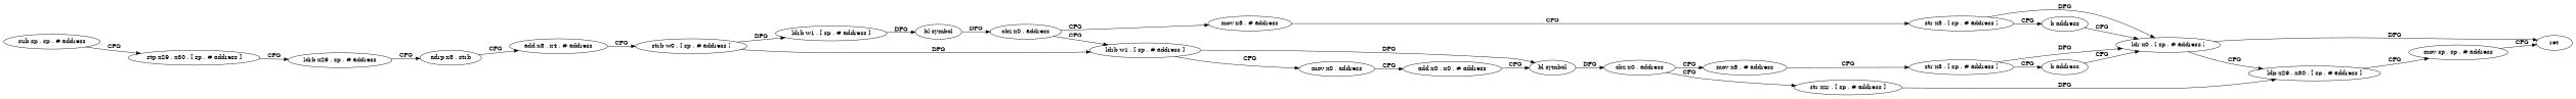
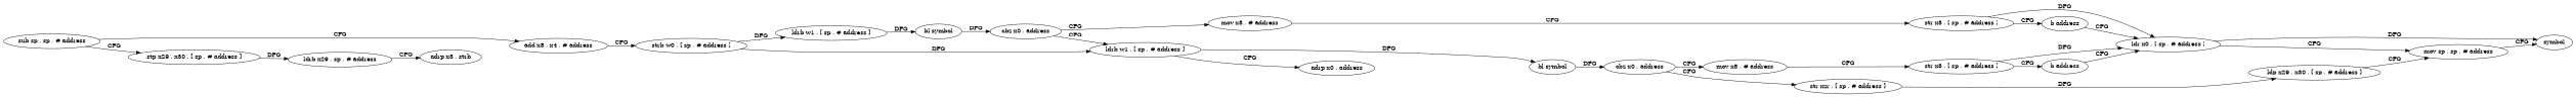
  digraph {
    rankdir=LR
    n1 [label="sub sp , sp , # address"]
    n2 [label="stp x29 , x30 , [ sp , # address ]"]
    n3 [label="ldrb x29 , sp , # address"]
    n4 [label="adrp x8 , strb"]
    n5 [label="add x8 , x4 , # address"]
    n6 [label="strb w0 , [ sp , # address ]"]
    n7 [label="ldrb w1 , [ sp , # address ]"]
    n8 [label="ldrb w1 , [ sp , # address ]"]
    n9 [label="bl symbol"]
-   n10 [label="mov x0 , address"]
+   n10 [label="adrp x0 , address"]
    n11 [label="bl symbol"]
    n12 [label="cbz x0 , address"]
    n13 [label="mov x8 , # address"]
    n14 [label="str x8 , [ sp , # address ]"]
-   n15 [label="add x0 , x0 , # address"]
    n16 [label="cbz x0 , address"]
    n17 [label="ldr x0 , [ sp , # address ]"]
    n18 [label="b address"]
    n19 [label="str xzr , [ sp , # address ]"]
    n20 [label="mov x8 , # address"]
    n21 [label="ldp x29 , x30 , [ sp , # address ]"]
    n22 [label="str x8 , [ sp , # address ]"]
-   n23 [label=ret]
+   n23 [label=symbol]
    n24 [label="b address"]
    n25 [label="mov sp , sp , # address"]
    n1 -> n2 [label=CFG]
-   n2 -> n3 [label=CFG]
+   n2 -> n3 [label=DFG]
    n3 -> n4 [label=CFG]
-   n4 -> n5 [label=CFG]
+   n1 -> n5 [label=CFG]
    n5 -> n6 [label=CFG]
    n6 -> n7 [label=DFG]
    n6 -> n8 [label=DFG]
    n7 -> n9 [label=DFG]
    n8 -> n10 [label=CFG]
    n8 -> n11 [label=DFG]
    n9 -> n12 [label=DFG]
-   n10 -> n15 [label=CFG]
    n11 -> n16 [label=DFG]
    n12 -> n8 [label=CFG]
    n12 -> n13 [label=CFG]
    n13 -> n14 [label=CFG]
    n14 -> n17 [label=DFG]
    n14 -> n18 [label=CFG]
-   n15 -> n11 [label=CFG]
    n16 -> n19 [label=CFG]
    n16 -> n20 [label=CFG]
-   n17 -> n21 [label=CFG]
+   n17 -> n25 [label=CFG]
    n17 -> n23 [label=DFG]
    n18 -> n17 [label=CFG]
    n19 -> n21 [label=DFG]
    n20 -> n22 [label=CFG]
    n21 -> n25 [label=CFG]
    n22 -> n17 [label=DFG]
    n22 -> n24 [label=CFG]
    n24 -> n17 [label=CFG]
    n25 -> n23 [label=CFG]
  }
